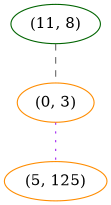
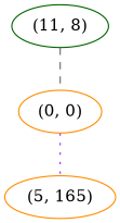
  graph {
    node [color=darkorange]
    "(11, 8)" [color=darkgreen]
-   "(0, 0)" [label="(0, 3)"]
-   "(5, 125)"
+   "(0, 0)"
+   "(5, 125)" [label="(5, 165)"]
    "(11, 8)" -- "(0, 0)" [color=gray40 style=dashed weight=4]
    "(0, 0)" -- "(5, 125)" [color=purple style=dotted weight=1]
  }
